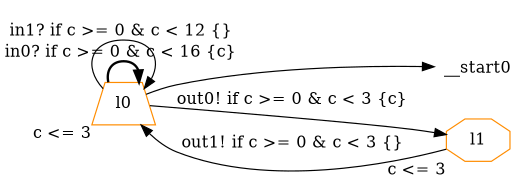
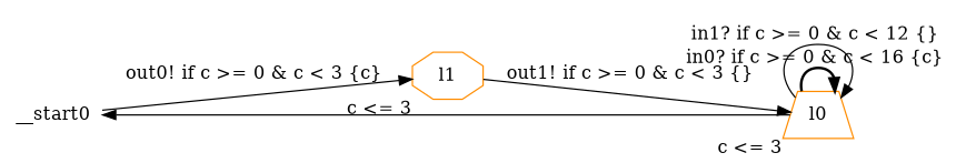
  digraph {
    rankdir=LR
    node [color=darkorange margin=0 xlabel="c <= 3"]
    edge [style=solid]
    __start0 [shape=none margin="" xlabel=""]
    n2 [label=l0 shape=trapezium]
    n3 [label=l1 shape=octagon]
    n2 -> __start0
    n2 -> n2 [label="in0? if c >= 0 & c < 16 {c} " style=bold]
    n2 -> n2 [label="in1? if c >= 0 & c < 12 {} "]
-   n2 -> n3 [label="out0! if c >= 0 & c < 3 {c} "]
+   __start0 -> n3 [label="out0! if c >= 0 & c < 3 {c} "]
    n3 -> n2 [label="out1! if c >= 0 & c < 3 {} "]
  }
